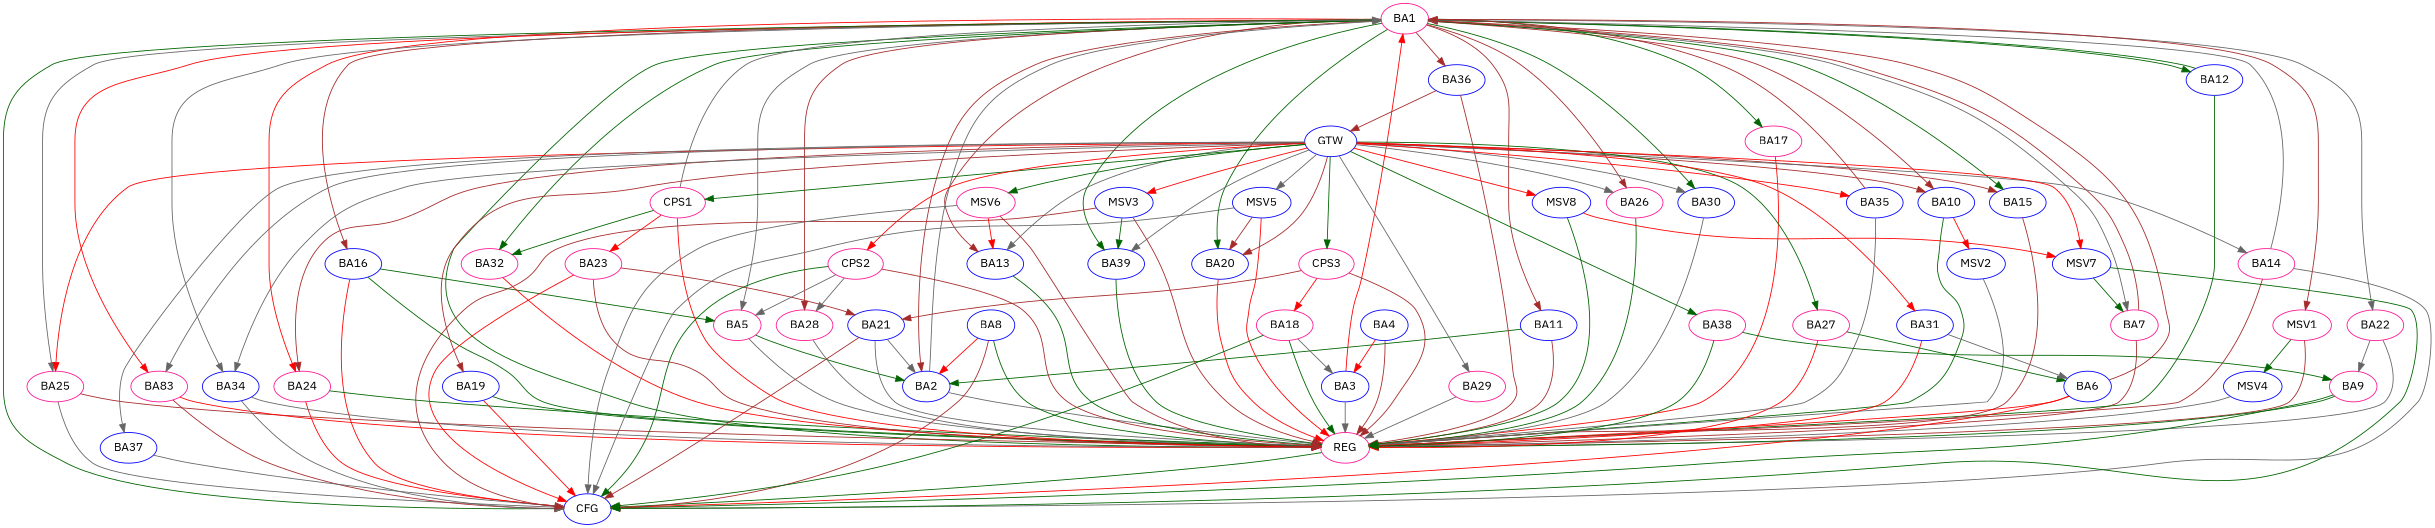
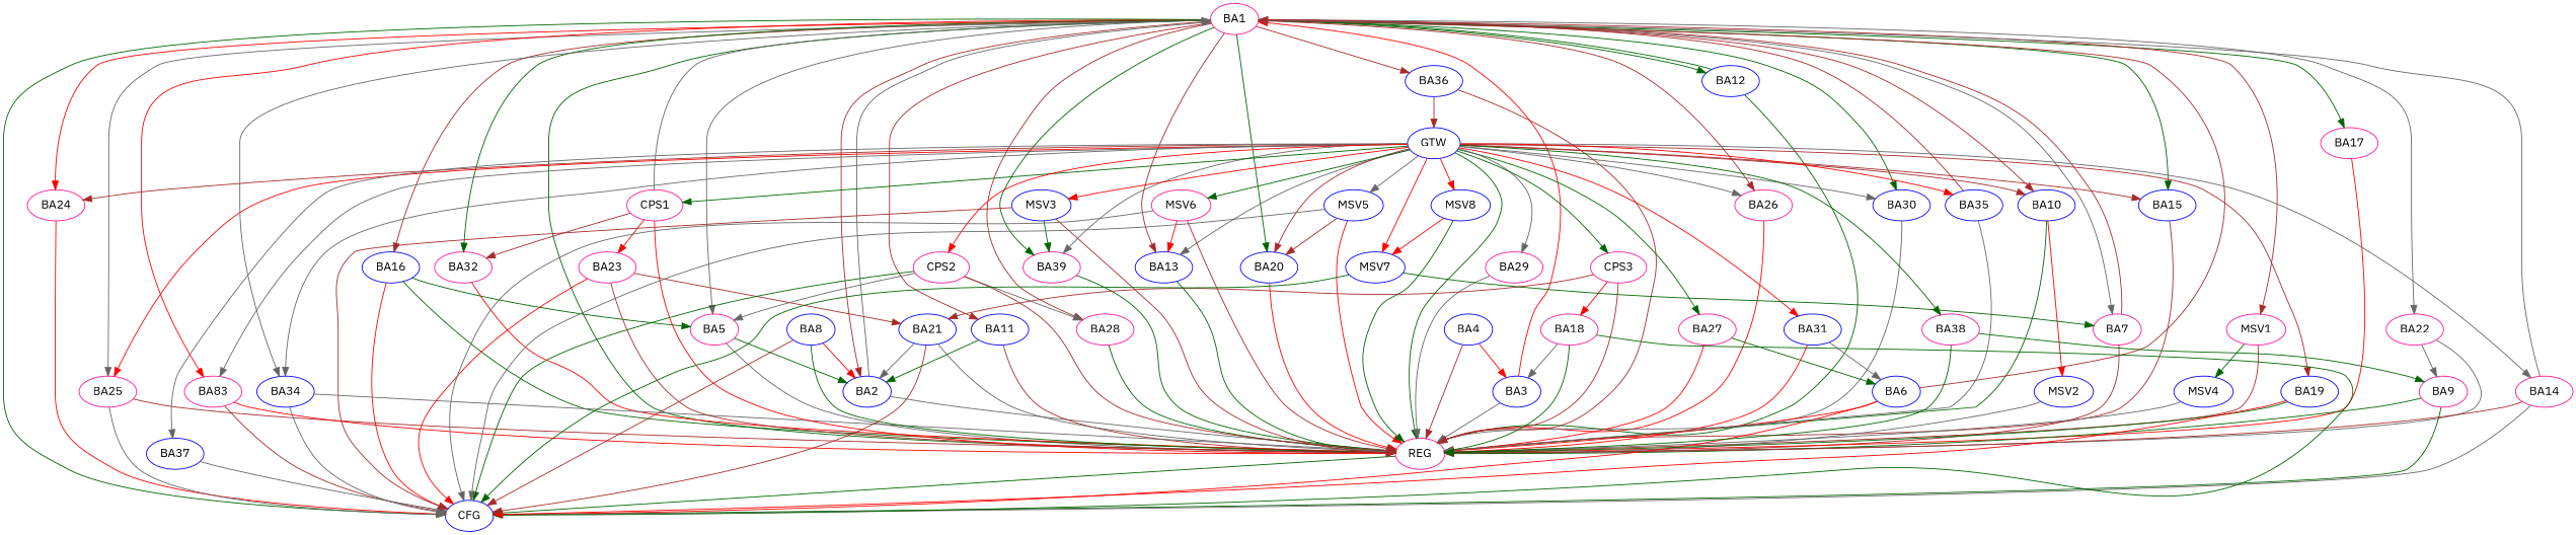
  strict digraph {
    fontname="IBM Plex Sans"
    node [color=blue fontname="IBM Plex Sans"]
    edge [color=darkgreen fontname="IBM Plex Sans"]
    n1 [color=deeppink label=BA1]
    n2 [label=BA2]
    n3 [color=deeppink label=BA5]
    n4 [color=deeppink label=BA7]
    n5 [label=BA10]
    n6 [label=BA11]
    n7 [label=BA12]
    n8 [label=BA13]
    n9 [label=BA15]
    n10 [label=BA16]
    n11 [color=deeppink label=BA17]
    n12 [label=BA20]
    n13 [color=deeppink label=BA22]
    n14 [color=deeppink label=BA24]
    n15 [color=deeppink label=BA25]
    n16 [color=deeppink label=BA26]
    n17 [color=deeppink label=BA28]
    n18 [label=BA30]
    n19 [color=deeppink label=BA32]
    n20 [color=deeppink label=BA83]
    n21 [label=BA34]
    n22 [label=BA36]
-   n23 [label=BA39]
+   n23 [color=deeppink label=BA39]
    n24 [color=deeppink label=REG]
    n25 [label=CFG]
    n26 [color=deeppink label=MSV1]
    n27 [label=BA3]
    n28 [label=MSV2]
    n29 [color=deeppink label=BA9]
    n30 [label=GTW]
    n31 [label=MSV4]
    n32 [label=BA4]
    n33 [label=BA6]
    n34 [label=BA8]
    n35 [color=deeppink label=BA14]
    n36 [color=deeppink label=BA18]
    n37 [label=BA19]
    n38 [label=BA21]
    n39 [color=deeppink label=BA23]
    n40 [color=deeppink label=BA27]
    n41 [color=deeppink label=BA29]
    n42 [label=BA31]
    n43 [label=BA35]
    n44 [label=BA37]
    n45 [color=deeppink label=BA38]
    n46 [color=deeppink label=CPS1]
    n47 [color=deeppink label=CPS2]
    n48 [color=deeppink label=CPS3]
    n49 [label=MSV3]
    n50 [label=MSV5]
    n51 [color=deeppink label=MSV6]
    n52 [label=MSV7]
    n53 [label=MSV8]
    n1 -> n2 [color=brown]
    n1 -> n3 [color=gray40]
    n1 -> n4 [color=gray40]
    n1 -> n5 [color=brown]
    n1 -> n6 [color=brown]
    n1 -> n7
    n1 -> n8 [color=brown]
    n1 -> n9
    n1 -> n10 [color=brown]
    n1 -> n11
    n1 -> n12
    n1 -> n13 [color=gray40]
    n1 -> n14 [color=red]
    n1 -> n15 [color=gray40]
    n1 -> n16 [color=brown]
    n1 -> n17 [color=brown]
    n1 -> n18
    n1 -> n19
    n1 -> n20 [color=red]
    n1 -> n21 [color=gray40]
    n1 -> n22 [color=brown]
    n1 -> n23
    n1 -> n24
    n1 -> n25
    n1 -> n26 [color=brown]
    n2 -> n1 [color=gray40]
    n2 -> n24 [color=gray40]
    n3 -> n2
    n3 -> n24 [color=gray40]
    n4 -> n1 [color=brown]
    n4 -> n24 [color=brown]
    n5 -> n24
    n5 -> n28 [color=red]
    n6 -> n2
    n6 -> n24 [color=brown]
    n7 -> n1
    n7 -> n24
    n8 -> n24
    n9 -> n24 [color=brown]
    n10 -> n3
    n10 -> n24
    n10 -> n25 [color=red]
    n11 -> n24 [color=red]
    n12 -> n24 [color=red]
    n13 -> n24 [color=gray40]
    n13 -> n29 [color=gray40]
-   n14 -> n24
+   n30 -> n24
    n14 -> n25 [color=red]
    n15 -> n24 [color=brown]
    n15 -> n25 [color=gray40]
-   n16 -> n24
-   n17 -> n24 [color=gray40]
+   n16 -> n24 [color=red]
+   n17 -> n24
    n18 -> n24 [color=gray40]
    n19 -> n24 [color=red]
    n20 -> n24 [color=red]
    n20 -> n25 [color=brown]
    n21 -> n24 [color=gray40]
    n21 -> n25 [color=gray40]
    n22 -> n24 [color=brown]
    n22 -> n30 [color=brown]
    n23 -> n24
    n24 -> n25
    n26 -> n24 [color=brown]
    n26 -> n31
    n27 -> n1 [color=red]
    n27 -> n24 [color=gray40]
    n28 -> n24 [color=gray40]
    n29 -> n24
    n29 -> n25
    n30 -> n5 [color=brown]
    n30 -> n8 [color=gray40]
    n30 -> n9 [color=brown]
    n30 -> n12 [color=brown]
    n30 -> n14 [color=brown]
    n30 -> n15 [color=red]
    n30 -> n16 [color=gray40]
    n30 -> n18 [color=gray40]
    n30 -> n20 [color=gray40]
    n30 -> n21 [color=gray40]
    n30 -> n23 [color=gray40]
    n30 -> n35 [color=gray40]
    n30 -> n37 [color=brown]
    n30 -> n40
    n30 -> n41 [color=gray40]
    n30 -> n42 [color=red]
    n30 -> n43 [color=red]
    n30 -> n44 [color=gray40]
    n30 -> n45
    n30 -> n46
    n30 -> n47 [color=red]
    n30 -> n48
    n30 -> n49 [color=red]
    n30 -> n50 [color=gray40]
    n30 -> n51
    n30 -> n52 [color=red]
    n30 -> n53 [color=red]
    n31 -> n24 [color=gray40]
    n32 -> n24 [color=brown]
    n32 -> n27 [color=red]
    n33 -> n1 [color=brown]
    n33 -> n24 [color=red]
    n33 -> n25 [color=red]
    n34 -> n2 [color=red]
    n34 -> n24
    n34 -> n25 [color=brown]
    n35 -> n1 [color=gray40]
    n35 -> n24 [color=brown]
    n35 -> n25 [color=gray40]
    n36 -> n24
    n36 -> n25
    n36 -> n27 [color=gray40]
    n37 -> n24
    n37 -> n25 [color=red]
    n38 -> n2 [color=gray40]
    n38 -> n24 [color=gray40]
    n38 -> n25 [color=brown]
    n39 -> n24 [color=brown]
    n39 -> n25 [color=red]
    n39 -> n38 [color=brown]
    n40 -> n24 [color=red]
    n40 -> n33
    n41 -> n24 [color=gray40]
    n42 -> n24 [color=red]
    n42 -> n33 [color=gray40]
    n43 -> n1 [color=brown]
    n43 -> n24 [color=gray40]
    n44 -> n25 [color=gray40]
    n45 -> n24
    n45 -> n29
    n46 -> n1 [color=gray40]
-   n46 -> n19
+   n46 -> n19 [color=brown]
    n46 -> n24 [color=red]
    n46 -> n39 [color=red]
    n47 -> n3 [color=gray40]
    n47 -> n17 [color=gray40]
    n47 -> n24 [color=brown]
    n47 -> n25
    n48 -> n24 [color=brown]
    n48 -> n36 [color=red]
    n48 -> n38 [color=brown]
    n49 -> n23
    n49 -> n24 [color=brown]
    n49 -> n25 [color=brown]
    n50 -> n12 [color=brown]
    n50 -> n24 [color=red]
    n50 -> n25 [color=gray40]
    n51 -> n8 [color=red]
    n51 -> n24 [color=brown]
    n51 -> n25 [color=gray40]
    n52 -> n4
    n52 -> n25
    n53 -> n24
    n53 -> n52 [color=red]
  }
